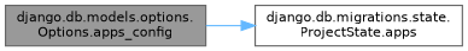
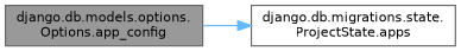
  digraph {
    rankdir=LR
    node [fontname=Helvetica fontsize=10 shape=box style=filled]
-   n1 [color=gray40 fillcolor=grey60 fontcolor=black height=0.2 label="django.db.models.options.\lOptions.apps_config" width=0.4]
+   n1 [color=gray40 fillcolor=grey60 fontcolor=black height=0.2 label="django.db.models.options.\lOptions.app_config" width=0.4]
    n2 [color=grey40 fillcolor=white height=0.2 label="django.db.migrations.state.\lProjectState.apps" width=0.4]
    n1 -> n2 [color=steelblue1 fontname=Helvetica fontsize=10 labelfontname=Helvetica labelfontsize=10 style=solid]
  }
